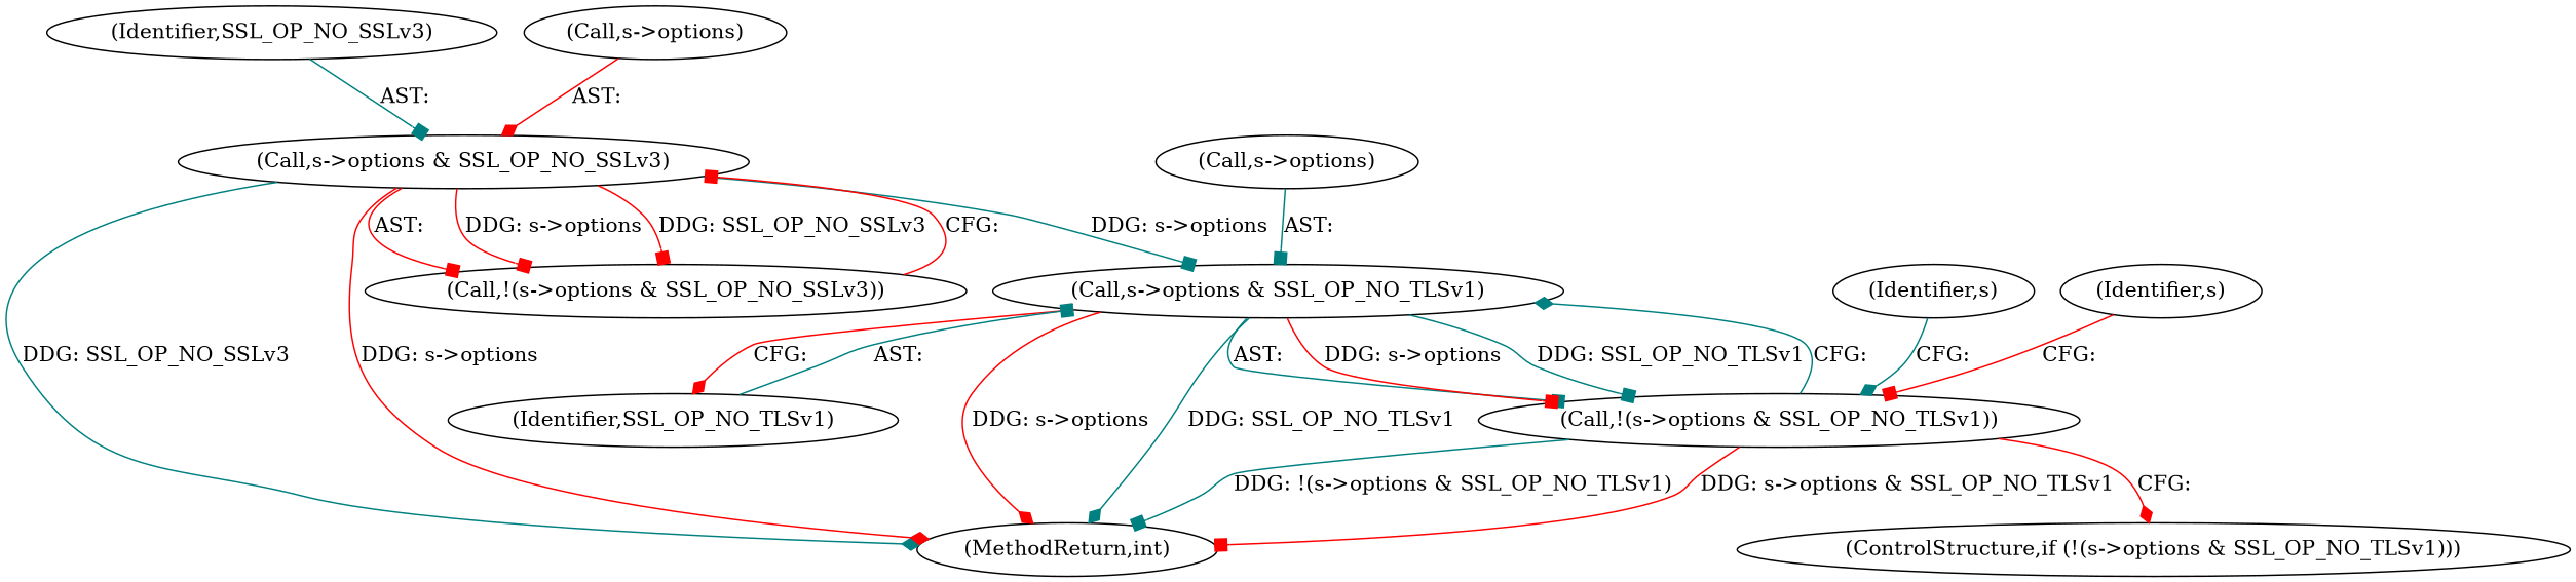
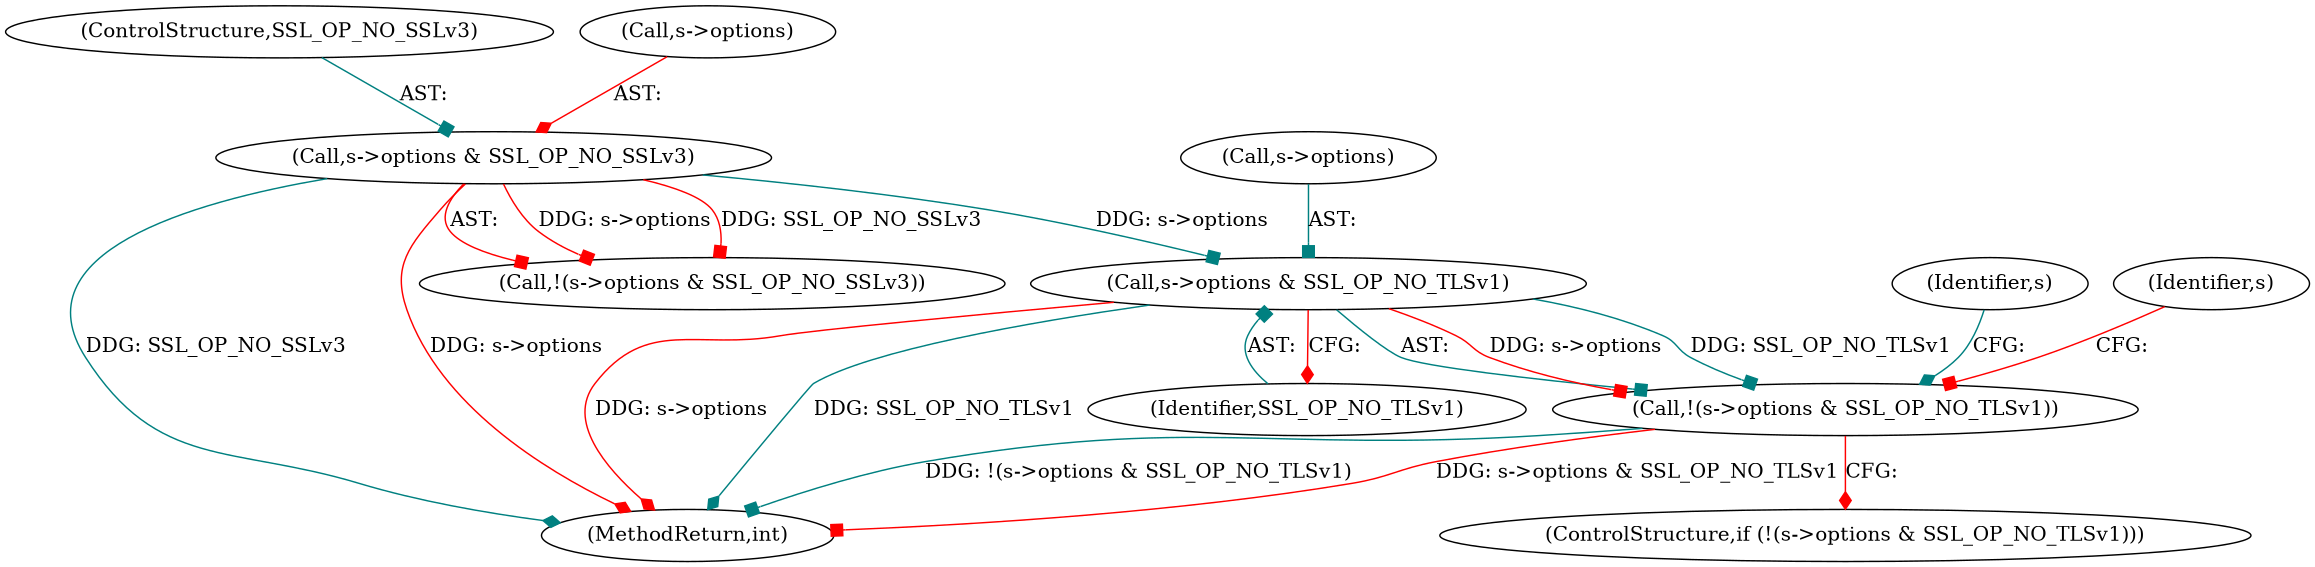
  digraph {
    edge [arrowhead=box color=red]
    n1 [label="(Call,s->options & SSL_OP_NO_TLSv1)"]
    n2 [label="(Call,!(s->options & SSL_OP_NO_TLSv1))"]
    n3 [label="(Identifier,SSL_OP_NO_TLSv1)"]
    n4 [label="(MethodReturn,int)"]
    n5 [label="(ControlStructure,if (!(s->options & SSL_OP_NO_TLSv1)))"]
    n6 [label="(Call,s->options & SSL_OP_NO_SSLv3)"]
    n7 [label="(Call,!(s->options & SSL_OP_NO_SSLv3))"]
-   n8 [label="(Identifier,SSL_OP_NO_SSLv3)"]
+   n8 [label="(ControlStructure,SSL_OP_NO_SSLv3)"]
    n9 [label="(Identifier,s)"]
    n10 [label="(Call,s->options)"]
    n11 [label="(Call,s->options)"]
    n12 [label="(Identifier,s)"]
    n1 -> n2 [color=teal label="AST: "]
    n1 -> n2 [label="DDG: s->options"]
    n1 -> n2 [color=teal label="DDG: SSL_OP_NO_TLSv1"]
    n1 -> n3 [arrowhead=diamond label="CFG: "]
    n1 -> n4 [arrowhead=diamond label="DDG: s->options"]
    n1 -> n4 [arrowhead=diamond color=teal label="DDG: SSL_OP_NO_TLSv1"]
-   n2 -> n1 [arrowhead=diamond color=teal label="CFG: "]
    n2 -> n4 [color=teal label="DDG: !(s->options & SSL_OP_NO_TLSv1)"]
    n2 -> n4 [label="DDG: s->options & SSL_OP_NO_TLSv1"]
    n2 -> n5 [arrowhead=diamond label="CFG: "]
    n3 -> n1 [color=teal label="AST: "]
    n6 -> n1 [color=teal label="DDG: s->options"]
    n6 -> n4 [arrowhead=diamond color=teal label="DDG: SSL_OP_NO_SSLv3"]
    n6 -> n4 [arrowhead=diamond label="DDG: s->options"]
    n6 -> n7 [label="AST: "]
    n6 -> n7 [label="DDG: s->options"]
    n6 -> n7 [label="DDG: SSL_OP_NO_SSLv3"]
-   n7 -> n6 [label="CFG: "]
    n8 -> n6 [color=teal label="AST: "]
    n9 -> n2 [arrowhead=diamond color=teal label="CFG: "]
    n10 -> n1 [color=teal label="AST: "]
    n11 -> n6 [arrowhead=diamond label="AST: "]
    n12 -> n2 [label="CFG: "]
  }
